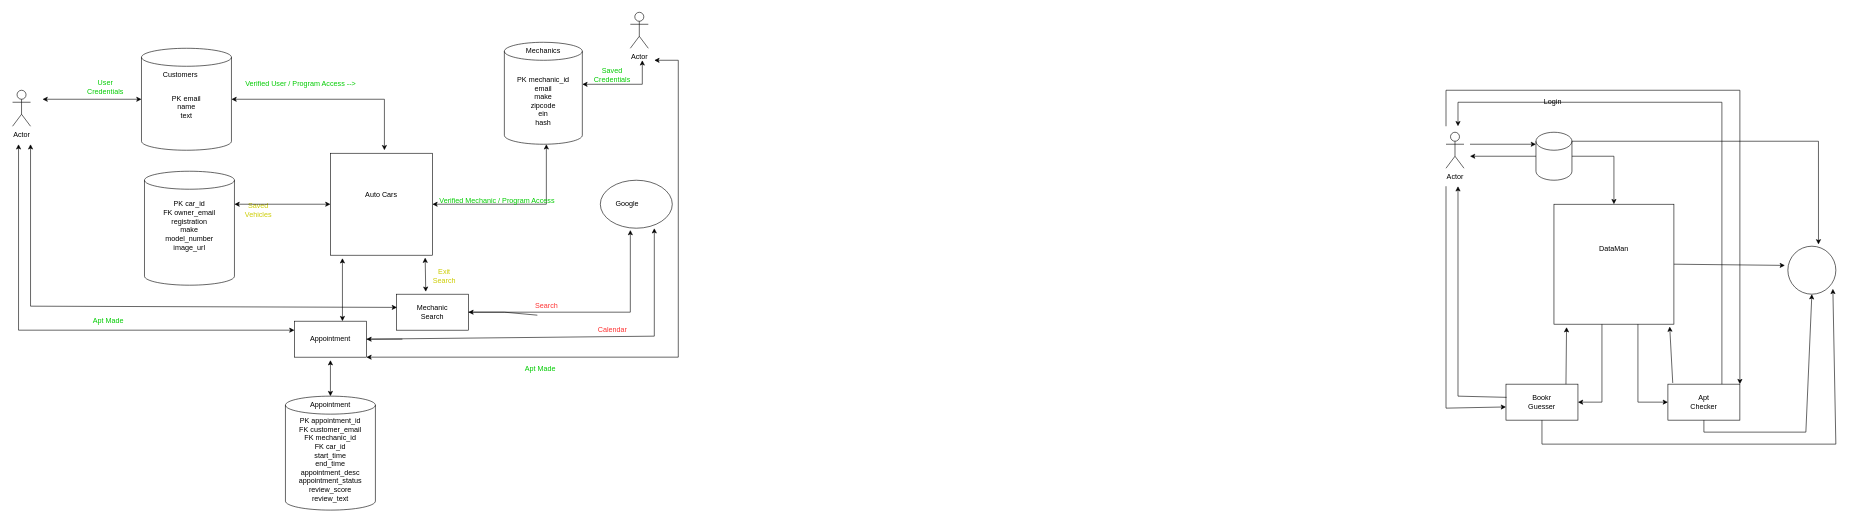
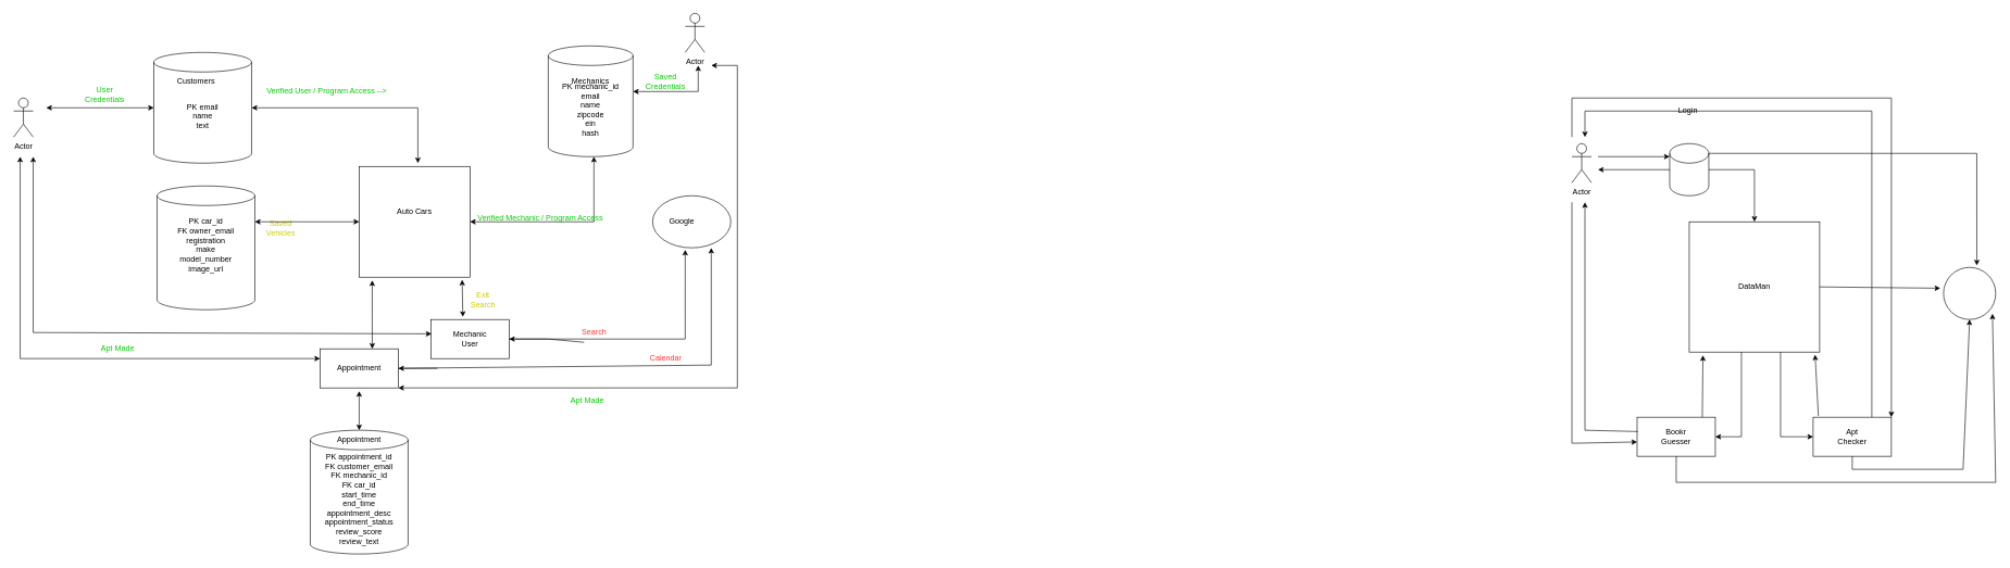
  <mxCell id="0" />
  <mxCell id="1" parent="0" />
  <mxCell id="2" value="Actor" style="shape=umlActor;verticalLabelPosition=bottom;verticalAlign=top;html=1;outlineConnect=0;" parent="1" vertex="1"><mxGeometry x="2410" y="220" width="30" height="60" as="geometry" /></mxCell>
  <mxCell id="3" value="" style="shape=cylinder3;whiteSpace=wrap;html=1;boundedLbl=1;backgroundOutline=1;size=15;" parent="1" vertex="1"><mxGeometry x="2560" y="220" width="60" height="80" as="geometry" /></mxCell>
  <mxCell id="4" value="" style="endArrow=classic;html=1;rounded=0;entryX=0;entryY=0.5;entryDx=0;entryDy=0;entryPerimeter=0;" parent="1" edge="1"><mxGeometry width="50" height="50" relative="1" as="geometry"><mxPoint x="2450" y="240" as="sourcePoint" /><mxPoint x="2560" y="240" as="targetPoint" /><Array as="points" /></mxGeometry></mxCell>
  <mxCell id="5" value="Login&amp;nbsp;" style="text;html=1;strokeColor=none;fillColor=none;align=center;verticalAlign=middle;whiteSpace=wrap;rounded=0;" parent="1" vertex="1"><mxGeometry x="2560" y="155" width="60" height="30" as="geometry" /></mxCell>
  <mxCell id="6" value="" style="whiteSpace=wrap;html=1;aspect=fixed;" parent="1" vertex="1"><mxGeometry x="2590" y="340" width="200" height="200" as="geometry" /></mxCell>
- <mxCell id="7" value="DataMan&lt;br&gt;" style="text;html=1;strokeColor=none;fillColor=none;align=center;verticalAlign=middle;whiteSpace=wrap;rounded=0;" parent="1" vertex="1"><mxGeometry x="2660" y="400" width="60" height="30" as="geometry" /></mxCell>
+ <mxCell id="7" value="DataMan&lt;br&gt;" style="text;html=1;strokeColor=none;fillColor=none;align=center;verticalAlign=middle;whiteSpace=wrap;rounded=0;" parent="1" vertex="1"><mxGeometry x="2660" y="425" width="60" height="30" as="geometry" /></mxCell>
  <mxCell id="8" value="" style="endArrow=classic;html=1;rounded=0;exitX=1;exitY=0.5;exitDx=0;exitDy=0;exitPerimeter=0;entryX=0.5;entryY=0;entryDx=0;entryDy=0;" parent="1" source="3" target="6" edge="1"><mxGeometry width="50" height="50" relative="1" as="geometry"><mxPoint x="2680" y="400" as="sourcePoint" /><mxPoint x="2730" y="350" as="targetPoint" /><Array as="points"><mxPoint x="2690" y="260" /></Array></mxGeometry></mxCell>
  <mxCell id="9" value="" style="rounded=0;whiteSpace=wrap;html=1;" parent="1" vertex="1"><mxGeometry x="2780" y="640" width="120" height="60" as="geometry" /></mxCell>
  <mxCell id="10" value="" style="rounded=0;whiteSpace=wrap;html=1;" parent="1" vertex="1"><mxGeometry x="2510" y="640" width="120" height="60" as="geometry" /></mxCell>
  <mxCell id="11" value="Bookr Guesser" style="text;html=1;strokeColor=none;fillColor=none;align=center;verticalAlign=middle;whiteSpace=wrap;rounded=0;" parent="1" vertex="1"><mxGeometry x="2540" y="655" width="60" height="30" as="geometry" /></mxCell>
  <mxCell id="12" value="Apt Checker" style="text;html=1;strokeColor=none;fillColor=none;align=center;verticalAlign=middle;whiteSpace=wrap;rounded=0;" parent="1" vertex="1"><mxGeometry x="2810" y="655" width="60" height="30" as="geometry" /></mxCell>
  <mxCell id="13" value="" style="endArrow=classic;html=1;rounded=0;entryX=1;entryY=0.5;entryDx=0;entryDy=0;" parent="1" target="10" edge="1"><mxGeometry width="50" height="50" relative="1" as="geometry"><mxPoint x="2670" y="540" as="sourcePoint" /><mxPoint x="2670" y="670" as="targetPoint" /><Array as="points"><mxPoint x="2670" y="670" /></Array></mxGeometry></mxCell>
  <mxCell id="14" value="" style="endArrow=classic;html=1;rounded=0;entryX=0;entryY=0.5;entryDx=0;entryDy=0;" parent="1" target="9" edge="1"><mxGeometry width="50" height="50" relative="1" as="geometry"><mxPoint x="2730" y="540" as="sourcePoint" /><mxPoint x="2780" y="490" as="targetPoint" /><Array as="points"><mxPoint x="2730" y="670" /></Array></mxGeometry></mxCell>
  <mxCell id="15" value="" style="ellipse;whiteSpace=wrap;html=1;aspect=fixed;" parent="1" vertex="1"><mxGeometry x="2980" y="410" width="80" height="80" as="geometry" /></mxCell>
  <mxCell id="16" value="" style="endArrow=classic;html=1;rounded=0;entryX=0.105;entryY=1.025;entryDx=0;entryDy=0;entryPerimeter=0;" parent="1" target="6" edge="1"><mxGeometry width="50" height="50" relative="1" as="geometry"><mxPoint x="2610" y="640" as="sourcePoint" /><mxPoint x="2660" y="590" as="targetPoint" /></mxGeometry></mxCell>
  <mxCell id="17" value="" style="endArrow=classic;html=1;rounded=0;exitX=0.067;exitY=-0.033;exitDx=0;exitDy=0;exitPerimeter=0;entryX=0.965;entryY=1.02;entryDx=0;entryDy=0;entryPerimeter=0;" parent="1" source="9" target="6" edge="1"><mxGeometry width="50" height="50" relative="1" as="geometry"><mxPoint x="2680" y="400" as="sourcePoint" /><mxPoint x="2780" y="550" as="targetPoint" /></mxGeometry></mxCell>
  <mxCell id="18" value="" style="endArrow=classic;html=1;rounded=0;exitX=0.5;exitY=1;exitDx=0;exitDy=0;entryX=0.938;entryY=0.888;entryDx=0;entryDy=0;entryPerimeter=0;" parent="1" source="10" target="15" edge="1"><mxGeometry width="50" height="50" relative="1" as="geometry"><mxPoint x="2680" y="400" as="sourcePoint" /><mxPoint x="2730" y="350" as="targetPoint" /><Array as="points"><mxPoint x="2570" y="740" /><mxPoint x="3060" y="740" /></Array></mxGeometry></mxCell>
  <mxCell id="19" value="" style="endArrow=classic;html=1;rounded=0;exitX=0.5;exitY=1;exitDx=0;exitDy=0;entryX=0.5;entryY=1;entryDx=0;entryDy=0;" parent="1" source="9" target="15" edge="1"><mxGeometry width="50" height="50" relative="1" as="geometry"><mxPoint x="2680" y="400" as="sourcePoint" /><mxPoint x="2990" y="720" as="targetPoint" /><Array as="points"><mxPoint x="2840" y="720" /><mxPoint x="3010" y="720" /></Array></mxGeometry></mxCell>
  <mxCell id="20" value="" style="endArrow=classic;html=1;rounded=0;exitX=1;exitY=0.5;exitDx=0;exitDy=0;entryX=-0.062;entryY=0.4;entryDx=0;entryDy=0;entryPerimeter=0;" parent="1" source="6" target="15" edge="1"><mxGeometry width="50" height="50" relative="1" as="geometry"><mxPoint x="2680" y="400" as="sourcePoint" /><mxPoint x="2730" y="350" as="targetPoint" /></mxGeometry></mxCell>
  <mxCell id="21" value="" style="endArrow=classic;html=1;rounded=0;exitX=1;exitY=0;exitDx=0;exitDy=15;exitPerimeter=0;entryX=0.638;entryY=-0.037;entryDx=0;entryDy=0;entryPerimeter=0;" parent="1" source="3" target="15" edge="1"><mxGeometry width="50" height="50" relative="1" as="geometry"><mxPoint x="2680" y="400" as="sourcePoint" /><mxPoint x="2730" y="350" as="targetPoint" /><Array as="points"><mxPoint x="3031" y="235" /></Array></mxGeometry></mxCell>
  <mxCell id="22" value="" style="endArrow=classic;html=1;rounded=0;exitX=0;exitY=0.5;exitDx=0;exitDy=0;exitPerimeter=0;" parent="1" source="3" edge="1"><mxGeometry width="50" height="50" relative="1" as="geometry"><mxPoint x="2680" y="400" as="sourcePoint" /><mxPoint x="2450" y="260" as="targetPoint" /></mxGeometry></mxCell>
  <mxCell id="23" value="" style="endArrow=classic;html=1;rounded=0;" parent="1" edge="1"><mxGeometry width="50" height="50" relative="1" as="geometry"><mxPoint x="2511" y="662" as="sourcePoint" /><mxPoint x="2430" y="310" as="targetPoint" /><Array as="points"><mxPoint x="2430" y="660" /></Array></mxGeometry></mxCell>
  <mxCell id="24" value="" style="endArrow=classic;html=1;rounded=0;" parent="1" edge="1"><mxGeometry width="50" height="50" relative="1" as="geometry"><mxPoint x="2410" y="310" as="sourcePoint" /><mxPoint x="2510" y="678" as="targetPoint" /><Array as="points"><mxPoint x="2410" y="680" /></Array></mxGeometry></mxCell>
  <mxCell id="25" value="" style="endArrow=classic;html=1;rounded=0;exitX=0.75;exitY=0;exitDx=0;exitDy=0;" parent="1" source="9" edge="1"><mxGeometry width="50" height="50" relative="1" as="geometry"><mxPoint x="2680" y="400" as="sourcePoint" /><mxPoint x="2430" y="210" as="targetPoint" /><Array as="points"><mxPoint x="2870" y="170" /><mxPoint x="2430" y="170" /></Array></mxGeometry></mxCell>
  <mxCell id="26" value="" style="endArrow=classic;html=1;rounded=0;entryX=1;entryY=0;entryDx=0;entryDy=0;" parent="1" target="9" edge="1"><mxGeometry width="50" height="50" relative="1" as="geometry"><mxPoint x="2410" y="210" as="sourcePoint" /><mxPoint x="2730" y="350" as="targetPoint" /><Array as="points"><mxPoint x="2410" y="150" /><mxPoint x="2900" y="150" /></Array></mxGeometry></mxCell>
  <mxCell id="27" value="" style="whiteSpace=wrap;html=1;aspect=fixed;" parent="1" vertex="1"><mxGeometry x="550" y="255" width="170" height="170" as="geometry" /></mxCell>
  <mxCell id="28" value="PK email&lt;div&gt;name&lt;/div&gt;&lt;div&gt;text&lt;/div&gt;" style="shape=cylinder3;whiteSpace=wrap;html=1;boundedLbl=1;backgroundOutline=1;size=15;" parent="1" vertex="1"><mxGeometry x="235" y="80" width="150" height="170" as="geometry" /></mxCell>
  <mxCell id="29" value="" style="rounded=0;whiteSpace=wrap;html=1;" parent="1" vertex="1"><mxGeometry x="660" y="490" width="120" height="60" as="geometry" /></mxCell>
  <mxCell id="30" value="" style="rounded=0;whiteSpace=wrap;html=1;" parent="1" vertex="1"><mxGeometry x="490" y="535" width="120" height="60" as="geometry" /></mxCell>
  <mxCell id="31" value="Actor" style="shape=umlActor;verticalLabelPosition=bottom;verticalAlign=top;outlineConnect=0;html=1;" parent="1" vertex="1"><mxGeometry x="20" y="150" width="30" height="60" as="geometry" /></mxCell>
  <mxCell id="32" value="" style="endArrow=classic;startArrow=classic;html=1;rounded=0;entryX=0;entryY=0.5;entryDx=0;entryDy=0;entryPerimeter=0;" parent="1" target="28" edge="1"><mxGeometry width="50" height="50" relative="1" as="geometry"><mxPoint x="70" y="165" as="sourcePoint" /><mxPoint x="270" y="180" as="targetPoint" /></mxGeometry></mxCell>
  <mxCell id="33" value="Customers" style="text;html=1;strokeColor=none;fillColor=none;align=center;verticalAlign=middle;whiteSpace=wrap;rounded=0;" parent="1" vertex="1"><mxGeometry x="270" y="110" width="60" height="30" as="geometry" /></mxCell>
  <mxCell id="34" value="Auto Cars" style="text;html=1;strokeColor=none;fillColor=none;align=center;verticalAlign=middle;whiteSpace=wrap;rounded=0;" parent="1" vertex="1"><mxGeometry x="605" y="310" width="60" height="30" as="geometry" /></mxCell>
- <mxCell id="35" value="Mechanic Search" style="text;html=1;strokeColor=none;fillColor=none;align=center;verticalAlign=middle;whiteSpace=wrap;rounded=0;" parent="1" vertex="1"><mxGeometry x="690" y="505" width="60" height="30" as="geometry" /></mxCell>
+ <mxCell id="35" value="Mechanic User" style="text;html=1;strokeColor=none;fillColor=none;align=center;verticalAlign=middle;whiteSpace=wrap;rounded=0;" parent="1" vertex="1"><mxGeometry x="690" y="505" width="60" height="30" as="geometry" /></mxCell>
  <mxCell id="36" value="Appointment" style="text;html=1;strokeColor=none;fillColor=none;align=center;verticalAlign=middle;whiteSpace=wrap;rounded=0;" parent="1" vertex="1"><mxGeometry x="520" y="550" width="60" height="30" as="geometry" /></mxCell>
- <mxCell id="37" value="User Credentials" style="text;html=1;strokeColor=none;fillColor=none;align=center;verticalAlign=middle;whiteSpace=wrap;rounded=0;fontColor=#00CC00;" parent="1" vertex="1"><mxGeometry x="145" y="130" width="60" height="30" as="geometry" /></mxCell>
+ <mxCell id="37" value="User Credentials" style="text;html=1;strokeColor=none;fillColor=none;align=center;verticalAlign=middle;whiteSpace=wrap;rounded=0;fontColor=#00CC00;" parent="1" vertex="1"><mxGeometry x="130" y="130" width="60" height="30" as="geometry" /></mxCell>
  <mxCell id="38" value="" style="endArrow=classic;startArrow=classic;html=1;rounded=0;exitX=1;exitY=0.5;exitDx=0;exitDy=0;exitPerimeter=0;" parent="1" source="28" edge="1"><mxGeometry width="50" height="50" relative="1" as="geometry"><mxPoint x="400" y="180" as="sourcePoint" /><mxPoint x="640" y="250" as="targetPoint" /><Array as="points"><mxPoint x="640" y="165" /></Array></mxGeometry></mxCell>
  <mxCell id="39" value="" style="endArrow=classic;startArrow=classic;html=1;rounded=0;entryX=0.929;entryY=1.024;entryDx=0;entryDy=0;entryPerimeter=0;exitX=0.408;exitY=-0.067;exitDx=0;exitDy=0;exitPerimeter=0;" parent="1" source="29" target="27" edge="1"><mxGeometry width="50" height="50" relative="1" as="geometry"><mxPoint x="710" y="450" as="sourcePoint" /><mxPoint x="820" y="375" as="targetPoint" /></mxGeometry></mxCell>
  <mxCell id="40" value="" style="endArrow=classic;startArrow=classic;html=1;rounded=0;exitX=0.667;exitY=0;exitDx=0;exitDy=0;exitPerimeter=0;" parent="1" source="30" edge="1"><mxGeometry width="50" height="50" relative="1" as="geometry"><mxPoint x="510" y="340" as="sourcePoint" /><mxPoint x="570" y="430" as="targetPoint" /></mxGeometry></mxCell>
  <mxCell id="41" value="" style="ellipse;whiteSpace=wrap;html=1;" parent="1" vertex="1"><mxGeometry x="1000" y="300" width="120" height="80" as="geometry" /></mxCell>
  <mxCell id="42" value="Google" style="text;html=1;strokeColor=none;fillColor=none;align=center;verticalAlign=middle;whiteSpace=wrap;rounded=0;" parent="1" vertex="1"><mxGeometry x="1015" y="325" width="60" height="30" as="geometry" /></mxCell>
  <mxCell id="43" value="" style="endArrow=classic;html=1;rounded=0;entryX=0.417;entryY=1.038;entryDx=0;entryDy=0;entryPerimeter=0;" parent="1" target="41" edge="1"><mxGeometry width="50" height="50" relative="1" as="geometry"><mxPoint x="780" y="520" as="sourcePoint" /><mxPoint x="830" y="470" as="targetPoint" /><Array as="points"><mxPoint x="1050" y="520" /></Array></mxGeometry></mxCell>
  <mxCell id="44" value="" style="endArrow=classic;html=1;rounded=0;exitX=1;exitY=0.5;exitDx=0;exitDy=0;" parent="1" source="30" edge="1"><mxGeometry width="50" height="50" relative="1" as="geometry"><mxPoint x="750" y="660" as="sourcePoint" /><mxPoint x="1090" y="380" as="targetPoint" /><Array as="points"><mxPoint x="1090" y="560" /></Array></mxGeometry></mxCell>
  <mxCell id="45" value="Search" style="text;html=1;strokeColor=none;fillColor=none;align=center;verticalAlign=middle;rounded=0;fontColor=#FF3333;" parent="1" vertex="1"><mxGeometry x="880" y="495" width="60" height="30" as="geometry" /></mxCell>
  <mxCell id="46" value="Calendar" style="text;html=1;strokeColor=none;fillColor=none;align=center;verticalAlign=middle;rounded=0;fontColor=#FF3333;" parent="1" vertex="1"><mxGeometry x="990" y="535" width="60" height="30" as="geometry" /></mxCell>
  <mxCell id="47" value="Verified User / Program Access --&amp;gt;" style="text;html=1;strokeColor=none;fillColor=none;align=center;verticalAlign=middle;rounded=0;fontColor=#00CC00;" parent="1" vertex="1"><mxGeometry x="470" y="125" width="60" height="30" as="geometry" /></mxCell>
  <mxCell id="48" value="&lt;font color=&quot;#cccc00&quot;&gt;Exit Search&lt;/font&gt;" style="text;html=1;strokeColor=none;fillColor=none;align=center;verticalAlign=middle;whiteSpace=wrap;rounded=0;" parent="1" vertex="1"><mxGeometry x="710" y="445" width="60" height="30" as="geometry" /></mxCell>
  <mxCell id="49" value="" style="shape=cylinder3;whiteSpace=wrap;html=1;boundedLbl=1;backgroundOutline=1;size=15;" parent="1" vertex="1"><mxGeometry x="240" y="285" width="150" height="190" as="geometry" /></mxCell>
  <mxCell id="50" value="&lt;font color=&quot;#cccc00&quot;&gt;Saved Vehicles&lt;/font&gt;" style="text;html=1;strokeColor=none;fillColor=none;align=center;verticalAlign=middle;whiteSpace=wrap;rounded=0;" parent="1" vertex="1"><mxGeometry x="400" y="335" width="60" height="30" as="geometry" /></mxCell>
  <mxCell id="51" value="&lt;div&gt;&lt;font style=&quot;font-size: 12px;&quot;&gt;PK car_id&lt;/font&gt;&lt;/div&gt;&lt;div&gt;&lt;font style=&quot;font-size: 12px;&quot;&gt;FK owner_email&lt;/font&gt;&lt;/div&gt;&lt;div&gt;&lt;font style=&quot;font-size: 12px;&quot;&gt;registration&lt;/font&gt;&lt;/div&gt;&lt;div&gt;&lt;font style=&quot;font-size: 12px;&quot;&gt;make&lt;/font&gt;&lt;/div&gt;&lt;div&gt;&lt;font style=&quot;font-size: 12px;&quot;&gt;model_number&lt;/font&gt;&lt;/div&gt;&lt;div&gt;&lt;font style=&quot;font-size: 12px;&quot;&gt;image_url&lt;/font&gt;&lt;/div&gt;&lt;div&gt;&lt;font style=&quot;font-size: 12px;&quot;&gt;&lt;br&gt;&lt;/font&gt;&lt;/div&gt;" style="text;html=1;align=center;verticalAlign=middle;whiteSpace=wrap;rounded=0;" parent="1" vertex="1"><mxGeometry x="255" y="355" width="120" height="55" as="geometry" /></mxCell>
  <mxCell id="52" value="" style="endArrow=classic;html=1;rounded=0;entryX=1;entryY=0.5;entryDx=0;entryDy=0;exitX=0.25;exitY=1;exitDx=0;exitDy=0;" parent="1" source="45" target="29" edge="1"><mxGeometry width="50" height="50" relative="1" as="geometry"><mxPoint x="1030" y="190" as="sourcePoint" /><mxPoint x="850" y="200" as="targetPoint" /><Array as="points"><mxPoint x="840" y="520" /></Array></mxGeometry></mxCell>
  <mxCell id="53" value="" style="endArrow=classic;html=1;rounded=0;entryX=1;entryY=0.75;entryDx=0;entryDy=0;" parent="1" edge="1"><mxGeometry width="50" height="50" relative="1" as="geometry"><mxPoint x="670" y="565" as="sourcePoint" /><mxPoint x="610" y="565" as="targetPoint" /><Array as="points" /></mxGeometry></mxCell>
  <mxCell id="54" value="" style="shape=cylinder3;whiteSpace=wrap;html=1;boundedLbl=1;backgroundOutline=1;size=15;" parent="1" vertex="1"><mxGeometry x="475" y="660" width="150" height="190" as="geometry" /></mxCell>
  <mxCell id="55" value="Appointment" style="text;html=1;strokeColor=none;fillColor=none;align=center;verticalAlign=middle;whiteSpace=wrap;rounded=0;" parent="1" vertex="1"><mxGeometry x="520" y="660" width="60" height="30" as="geometry" /></mxCell>
  <mxCell id="56" value="PK appointment_id&lt;div&gt;&amp;nbsp;FK customer_email&amp;nbsp; &lt;span style=&quot;background-color: initial;&quot;&gt;FK mechanic_id&lt;/span&gt;&lt;/div&gt;&lt;div&gt;FK car_id&lt;/div&gt;&lt;div&gt;start_time&lt;/div&gt;&lt;div&gt;end_time&lt;/div&gt;&lt;div&gt;appointment_desc&lt;/div&gt;&lt;div&gt;appointment_status&lt;/div&gt;&lt;div&gt;review_score&lt;/div&gt;&lt;div&gt;review_text&lt;/div&gt;&lt;div&gt;&lt;br&gt;&lt;div&gt;&lt;br&gt;&lt;/div&gt;&lt;/div&gt;" style="text;html=1;align=center;verticalAlign=middle;whiteSpace=wrap;rounded=0;" parent="1" vertex="1"><mxGeometry x="485" y="730" width="130" height="100" as="geometry" /></mxCell>
  <mxCell id="57" value="" style="endArrow=classic;startArrow=classic;html=1;rounded=0;" parent="1" edge="1"><mxGeometry width="50" height="50" relative="1" as="geometry"><mxPoint x="550" y="660" as="sourcePoint" /><mxPoint x="550" y="600" as="targetPoint" /></mxGeometry></mxCell>
  <mxCell id="58" value="Actor" style="shape=umlActor;verticalLabelPosition=bottom;verticalAlign=top;html=1;outlineConnect=0;" parent="1" vertex="1"><mxGeometry x="1050" y="20" width="30" height="60" as="geometry" /></mxCell>
- <mxCell id="59" value="PK mechanic_id&lt;div&gt;email&lt;/div&gt;&lt;div&gt;make&lt;/div&gt;&lt;div&gt;zipcode&lt;/div&gt;&lt;div&gt;ein&lt;/div&gt;&lt;div&gt;hash&lt;/div&gt;" style="shape=cylinder3;whiteSpace=wrap;html=1;boundedLbl=1;backgroundOutline=1;size=15;" parent="1" vertex="1"><mxGeometry x="840" y="70" width="130" height="170" as="geometry" /></mxCell>
- <mxCell id="60" value="Mechanics" style="text;html=1;align=center;verticalAlign=middle;whiteSpace=wrap;rounded=0;" parent="1" vertex="1"><mxGeometry x="875" y="70" width="60" height="30" as="geometry" /></mxCell>
+ <mxCell id="59" value="PK mechanic_id&lt;div&gt;email&lt;/div&gt;&lt;div&gt;name&lt;/div&gt;&lt;div&gt;zipcode&lt;/div&gt;&lt;div&gt;ein&lt;/div&gt;&lt;div&gt;hash&lt;/div&gt;" style="shape=cylinder3;whiteSpace=wrap;html=1;boundedLbl=1;backgroundOutline=1;size=15;" parent="1" vertex="1"><mxGeometry x="840" y="70" width="130" height="170" as="geometry" /></mxCell>
+ <mxCell id="60" value="Mechanics" style="text;html=1;align=center;verticalAlign=middle;whiteSpace=wrap;rounded=0;" parent="1" vertex="1"><mxGeometry x="875" y="110" width="60" height="30" as="geometry" /></mxCell>
  <mxCell id="61" value="" style="endArrow=classic;startArrow=classic;html=1;rounded=0;exitX=1;exitY=0.412;exitDx=0;exitDy=0;exitPerimeter=0;" parent="1" source="59" edge="1"><mxGeometry width="50" height="50" relative="1" as="geometry"><mxPoint x="1020" y="150" as="sourcePoint" /><mxPoint x="1070" y="100" as="targetPoint" /><Array as="points"><mxPoint x="1070" y="140" /></Array></mxGeometry></mxCell>
  <mxCell id="62" value="Saved Credentials" style="text;html=1;strokeColor=none;fillColor=none;align=center;verticalAlign=middle;whiteSpace=wrap;rounded=0;fontColor=#00CC00;" parent="1" vertex="1"><mxGeometry x="990" y="110" width="60" height="30" as="geometry" /></mxCell>
  <mxCell id="63" value="" style="endArrow=classic;startArrow=classic;html=1;rounded=0;exitX=1;exitY=0.5;exitDx=0;exitDy=0;" parent="1" source="27" edge="1"><mxGeometry width="50" height="50" relative="1" as="geometry"><mxPoint x="860" y="290" as="sourcePoint" /><mxPoint x="910" y="240" as="targetPoint" /><Array as="points"><mxPoint x="910" y="340" /></Array></mxGeometry></mxCell>
  <mxCell id="64" value="&lt;font color=&quot;#00cc00&quot;&gt;Verified Mechanic / Program Access&lt;/font&gt;" style="text;whiteSpace=wrap;html=1;" parent="1" vertex="1"><mxGeometry x="730" y="320" width="220" height="40" as="geometry" /></mxCell>
  <mxCell id="65" value="" style="endArrow=classic;startArrow=classic;html=1;rounded=0;entryX=0;entryY=0.5;entryDx=0;entryDy=0;exitX=1;exitY=0;exitDx=0;exitDy=55;exitPerimeter=0;" parent="1" source="49" target="27" edge="1"><mxGeometry width="50" height="50" relative="1" as="geometry"><mxPoint x="450" y="370" as="sourcePoint" /><mxPoint x="500" y="320" as="targetPoint" /></mxGeometry></mxCell>
  <mxCell id="66" value="" style="endArrow=classic;startArrow=classic;html=1;rounded=0;exitX=0;exitY=0.25;exitDx=0;exitDy=0;" edge="1" parent="1" source="30"><mxGeometry width="50" height="50" relative="1" as="geometry"><mxPoint x="20" y="580" as="sourcePoint" /><mxPoint x="30" y="240" as="targetPoint" /><Array as="points"><mxPoint x="30" y="550" /></Array></mxGeometry></mxCell>
  <mxCell id="67" value="" style="endArrow=classic;startArrow=classic;html=1;rounded=0;exitX=0.008;exitY=0.367;exitDx=0;exitDy=0;exitPerimeter=0;" edge="1" parent="1" source="29"><mxGeometry width="50" height="50" relative="1" as="geometry"><mxPoint x="60" y="530" as="sourcePoint" /><mxPoint x="50" y="240" as="targetPoint" /><Array as="points"><mxPoint x="50" y="510" /></Array></mxGeometry></mxCell>
  <mxCell id="68" value="" style="endArrow=classic;startArrow=classic;html=1;rounded=0;exitX=1;exitY=1;exitDx=0;exitDy=0;" edge="1" parent="1" source="30"><mxGeometry width="50" height="50" relative="1" as="geometry"><mxPoint x="1090" y="620" as="sourcePoint" /><mxPoint x="1090" y="100" as="targetPoint" /><Array as="points"><mxPoint x="1130" y="595" /><mxPoint x="1130" y="100" /></Array></mxGeometry></mxCell>
  <mxCell id="69" value="Apt Made" style="text;html=1;strokeColor=none;fillColor=none;align=center;verticalAlign=middle;whiteSpace=wrap;rounded=0;fontColor=#00CC00;" vertex="1" parent="1"><mxGeometry x="150" y="520" width="60" height="30" as="geometry" /></mxCell>
  <mxCell id="70" value="Apt Made" style="text;html=1;strokeColor=none;fillColor=none;align=center;verticalAlign=middle;whiteSpace=wrap;rounded=0;fontColor=#00CC00;" vertex="1" parent="1"><mxGeometry x="870" y="600" width="60" height="30" as="geometry" /></mxCell>
